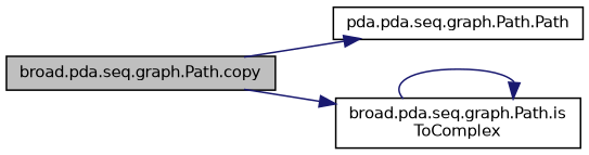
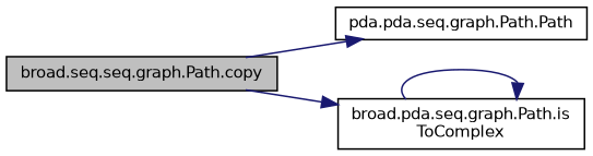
  digraph {
    rankdir=LR
    node [color=black fillcolor=white fontname=Helvetica fontsize=10 shape=record style=filled]
    edge [color=midnightblue fontname=Helvetica fontsize=10 labelfontname=Helvetica labelfontsize=10 style=solid]
-   n1 [fillcolor=grey75 fontcolor=black height=0.2 label="broad.pda.seq.graph.Path.copy" width=0.4]
+   n1 [fillcolor=grey75 fontcolor=black height=0.2 label="broad.seq.seq.graph.Path.copy" width=0.4]
    n2 [height=0.2 label="pda.pda.seq.graph.Path.Path" width=0.4]
    n3 [height=0.2 label="broad.pda.seq.graph.Path.is\lToComplex" width=0.4]
    n1 -> n2
    n1 -> n3
    n3 -> n3
  }
